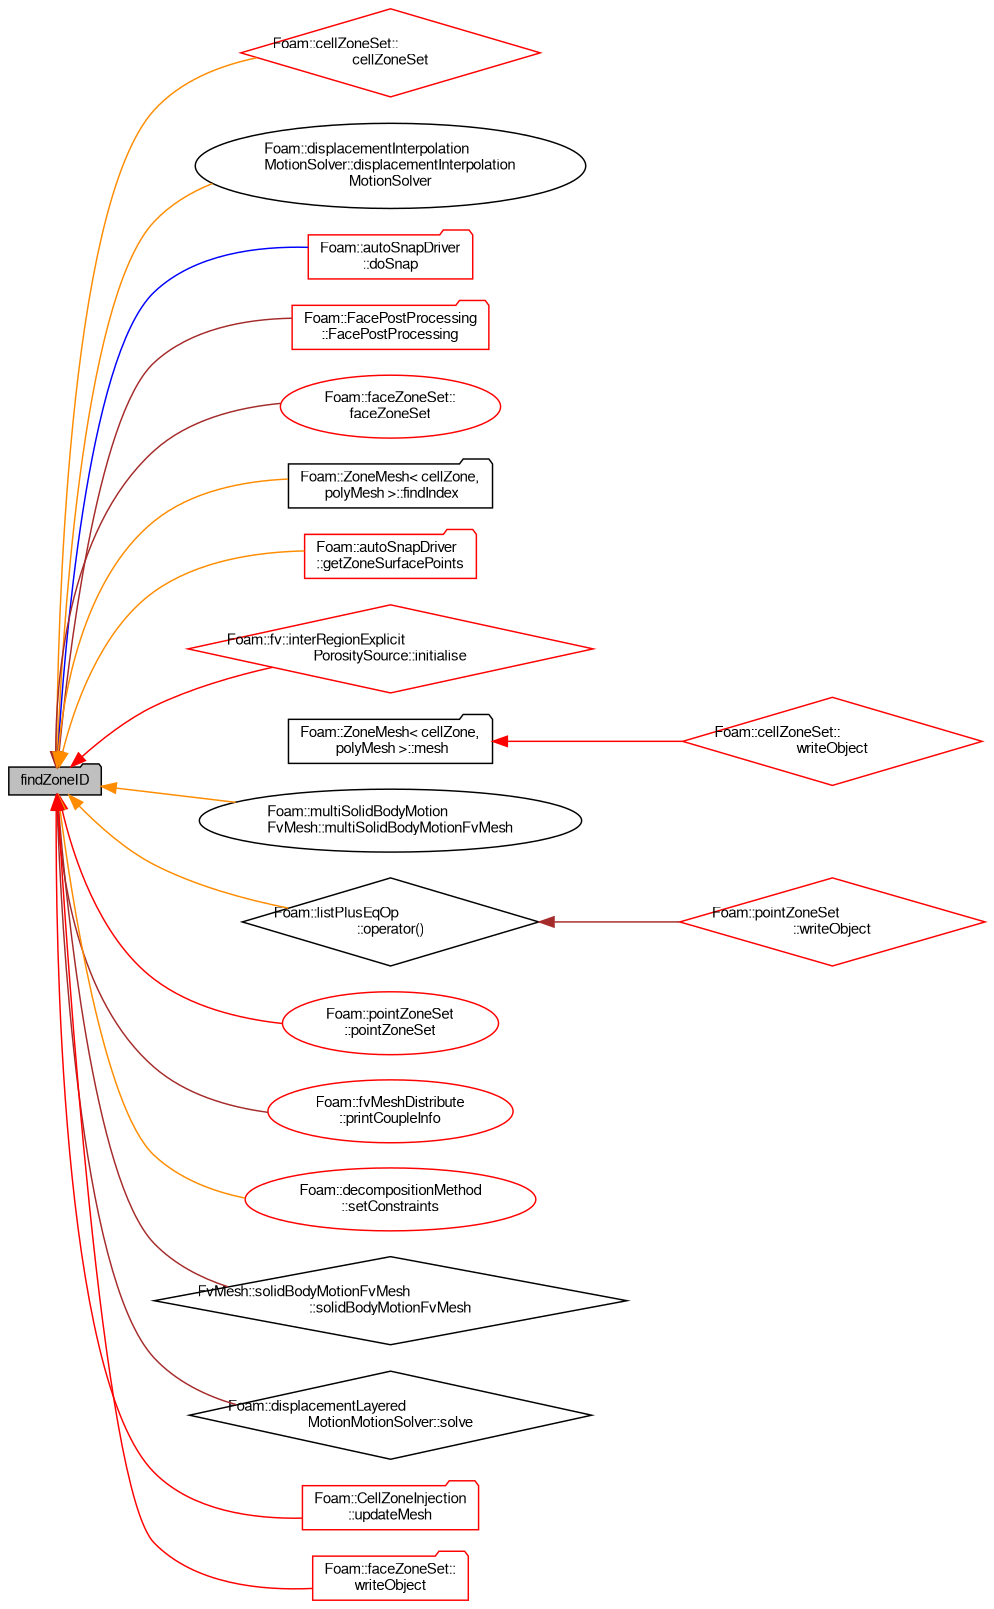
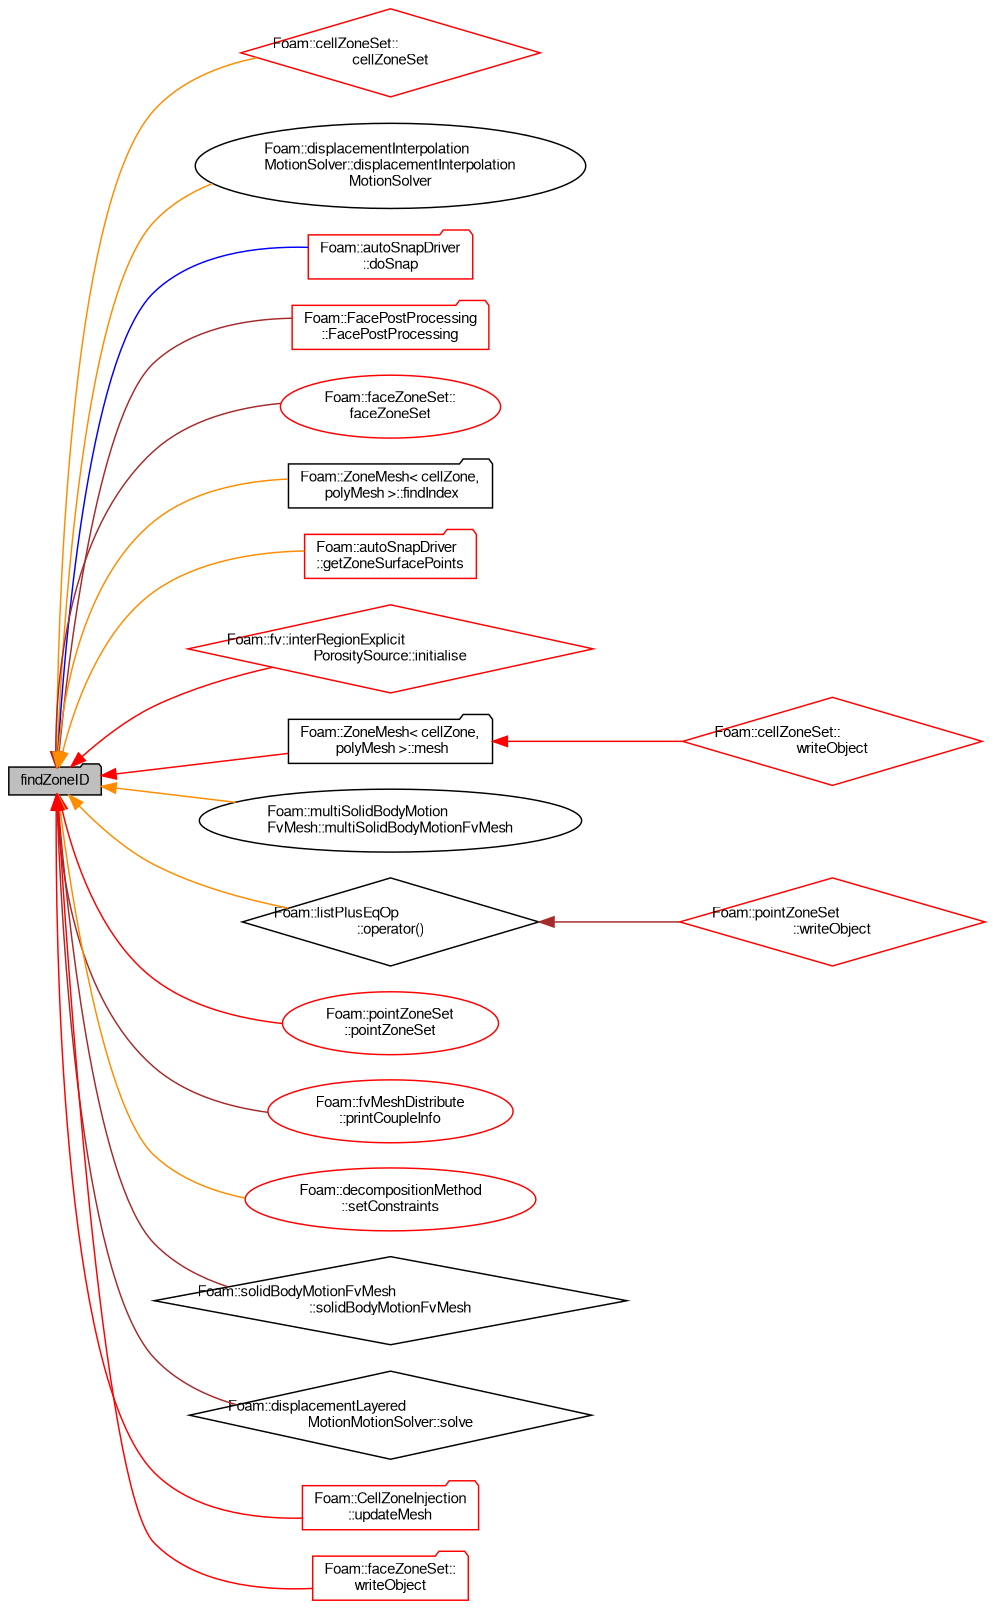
  digraph {
    rankdir=LR
    node [color=red fontname=FreeSans fontsize=10 shape=folder]
    edge [color=darkorange dir=back fontname=FreeSans fontsize=10 labelfontname=FreeSans labelfontsize=10 style=solid]
    n1 [color=black fillcolor=grey75 fontcolor=black height=0.2 label=findZoneID style=filled width=0.4]
    n2 [height=0.2 label="Foam::cellZoneSet::\lcellZoneSet" shape=diamond width=0.4]
    n3 [color=black height=0.2 label="Foam::displacementInterpolation\lMotionSolver::displacementInterpolation\lMotionSolver" shape=ellipse width=0.4]
    n4 [height=0.2 label="Foam::autoSnapDriver\l::doSnap" width=0.4]
    n5 [height=0.2 label="Foam::FacePostProcessing\l::FacePostProcessing" width=0.4]
    n6 [height=0.2 label="Foam::faceZoneSet::\lfaceZoneSet" shape=ellipse width=0.4]
    n7 [color=black height=0.2 label="Foam::ZoneMesh\< cellZone,\l polyMesh \>::findIndex" width=0.4]
    n8 [height=0.2 label="Foam::autoSnapDriver\l::getZoneSurfacePoints" width=0.4]
    n9 [height=0.2 label="Foam::fv::interRegionExplicit\lPorositySource::initialise" shape=diamond width=0.4]
    n10 [color=black height=0.2 label="Foam::ZoneMesh\< cellZone,\l polyMesh \>::mesh" width=0.4]
    n11 [color=black height=0.2 label="Foam::multiSolidBodyMotion\lFvMesh::multiSolidBodyMotionFvMesh" shape=ellipse width=0.4]
    n12 [color=black height=0.2 label="Foam::listPlusEqOp\l::operator()" shape=diamond width=0.4]
    n13 [height=0.2 label="Foam::pointZoneSet\l::pointZoneSet" shape=ellipse width=0.4]
    n14 [height=0.2 label="Foam::fvMeshDistribute\l::printCoupleInfo" shape=ellipse width=0.4]
    n15 [height=0.2 label="Foam::decompositionMethod\l::setConstraints" shape=ellipse width=0.4]
-   n16 [color=black height=0.2 label="FvMesh::solidBodyMotionFvMesh\l::solidBodyMotionFvMesh" shape=diamond width=0.4]
+   n16 [color=black height=0.2 label="Foam::solidBodyMotionFvMesh\l::solidBodyMotionFvMesh" shape=diamond width=0.4]
    n17 [color=black height=0.2 label="Foam::displacementLayered\lMotionMotionSolver::solve" shape=diamond width=0.4]
    n18 [height=0.2 label="Foam::CellZoneInjection\l::updateMesh" width=0.4]
    n19 [height=0.2 label="Foam::faceZoneSet::\lwriteObject" width=0.4]
    n20 [height=0.2 label="Foam::cellZoneSet::\lwriteObject" shape=diamond width=0.4]
    n21 [height=0.2 label="Foam::pointZoneSet\l::writeObject" shape=diamond width=0.4]
    n1 -> n2
    n1 -> n3
    n1 -> n4 [color=blue]
    n1 -> n5 [color=brown]
    n1 -> n6 [color=brown]
    n1 -> n7
    n1 -> n8
    n1 -> n9 [color=red]
+   n1 -> n10 [color=red]
    n1 -> n11
    n1 -> n12
    n1 -> n13 [color=red]
    n1 -> n14 [color=brown]
    n1 -> n15
    n1 -> n16 [color=brown]
    n1 -> n17 [color=brown]
    n1 -> n18 [color=red]
    n1 -> n19 [color=red]
    n10 -> n20 [color=red]
    n12 -> n21 [color=brown]
  }
